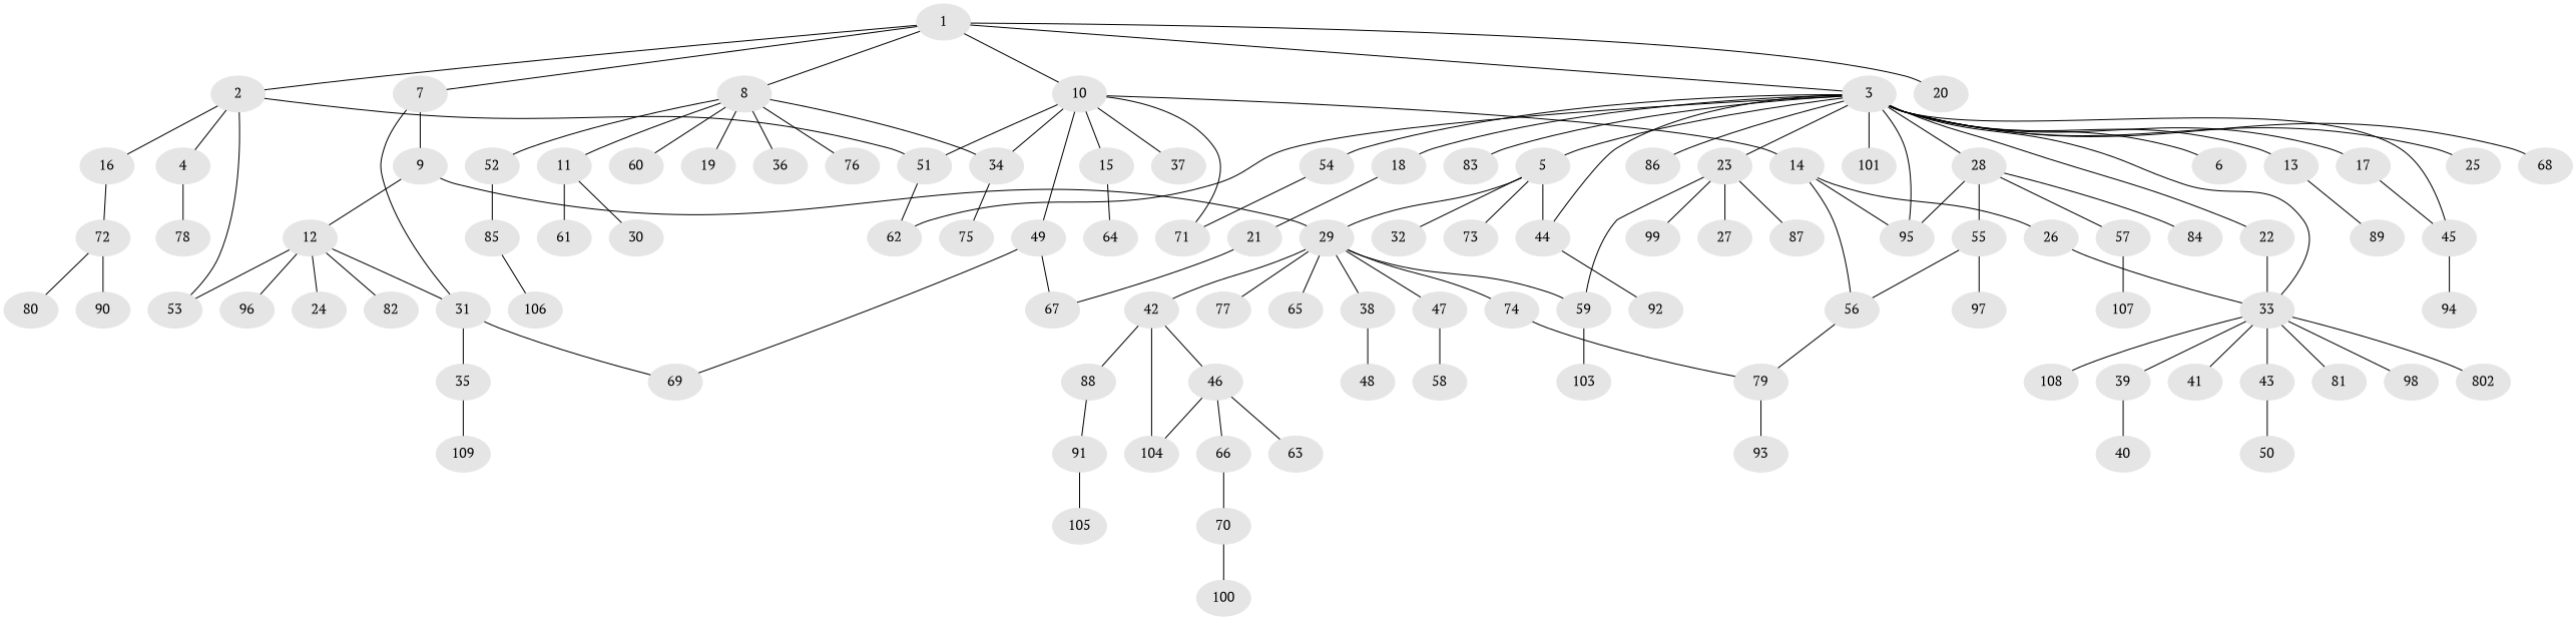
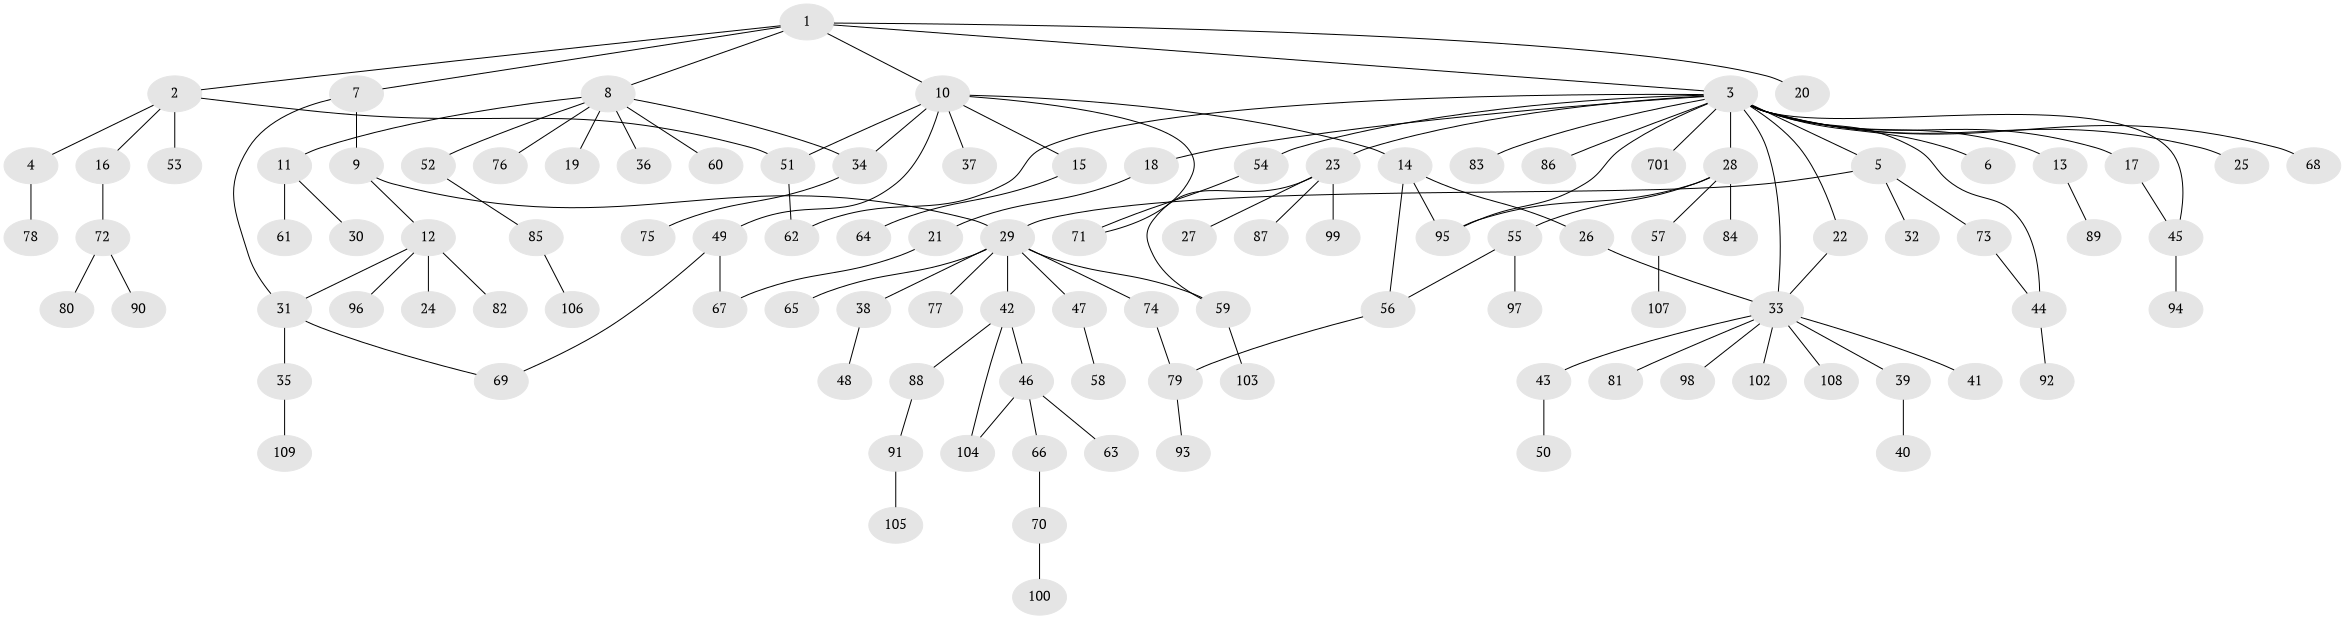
  graph {
    fontname="PT Serif"
    node [color=gray90 fontname="PT Serif" style=filled]
    edge [fontname="PT Serif"]
    1
    2
    3
    7
    8
    10
    20
    4
    16
    51
    53
    5
    6
    13
    17
    18
    22
    23
    25
    28
    33
    44
    45
    54
    62
    68
    83
    86
    95
-   101
+   101 [label=701]
    9
    31
    11
    19
    34
    36
    52
    60
    76
    14
    15
    37
    49
    71
    78
    72
    29
    32
    73
    89
    21
    27
    59
    87
    99
    57
    55
    84
    39
    41
    43
    81
    98
-   102 [label=802]
+   102
    108
    92
    94
    38
    42
    47
    65
    74
    77
    12
    35
    69
    30
    61
    75
    85
    24
    82
    96
    26
    56
    64
    67
    107
    79
    80
    90
    103
    97
    48
    46
    88
    104
    58
    109
    40
    50
    63
    66
    91
    70
    106
    93
    100
    105
    1 -- 2
    1 -- 3
    1 -- 7
    1 -- 8
    1 -- 10
    1 -- 20
    2 -- 4
    2 -- 16
    2 -- 51
    2 -- 53
    3 -- 5
    3 -- 6
    3 -- 13
    3 -- 17
    3 -- 18
    3 -- 22
    3 -- 23
    3 -- 25
    3 -- 28
    3 -- 33
    3 -- 44
    3 -- 45
    3 -- 54
    3 -- 62
    3 -- 68
    3 -- 83
    3 -- 86
    3 -- 95
    3 -- 101
    7 -- 9
    7 -- 31
    8 -- 11
    8 -- 19
    8 -- 34
    8 -- 36
    8 -- 52
    8 -- 60
    8 -- 76
    10 -- 51
    10 -- 34
    10 -- 14
    10 -- 15
    10 -- 37
    10 -- 49
    10 -- 71
    4 -- 78
    16 -- 72
    51 -- 62
-   5 -- 44
+   73 -- 44
    5 -- 29
    5 -- 32
    5 -- 73
    13 -- 89
    17 -- 45
    18 -- 21
    22 -- 33
    23 -- 27
    23 -- 59
    23 -- 87
    23 -- 99
    28 -- 95
    28 -- 57
    28 -- 55
    28 -- 84
    33 -- 39
    33 -- 41
    33 -- 43
    33 -- 81
    33 -- 98
    33 -- 102
    33 -- 108
    44 -- 92
    45 -- 94
    54 -- 71
    9 -- 29
    9 -- 12
    31 -- 35
    31 -- 69
    11 -- 30
    11 -- 61
    34 -- 75
    52 -- 85
    14 -- 95
    14 -- 26
    14 -- 56
    15 -- 64
    49 -- 69
    49 -- 67
    72 -- 80
    72 -- 90
    29 -- 59
    29 -- 38
    29 -- 42
    29 -- 47
    29 -- 65
    29 -- 74
    29 -- 77
    21 -- 67
    59 -- 103
    57 -- 107
    55 -- 56
    55 -- 97
    39 -- 40
    43 -- 50
    38 -- 48
    42 -- 46
    42 -- 88
    42 -- 104
    47 -- 58
    74 -- 79
-   12 -- 53
    12 -- 31
    12 -- 24
    12 -- 82
    12 -- 96
    35 -- 109
    85 -- 106
    26 -- 33
    56 -- 79
    79 -- 93
    46 -- 104
    46 -- 63
    46 -- 66
    88 -- 91
    66 -- 70
    91 -- 105
    70 -- 100
  }
